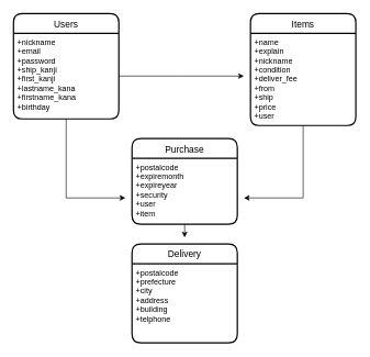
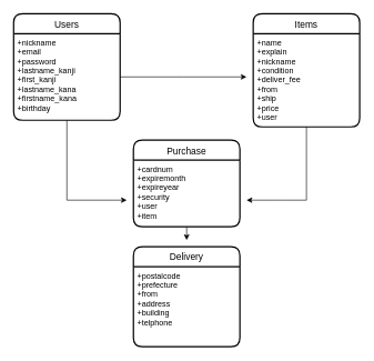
  <mxCell id="0" />
  <mxCell id="1" parent="0" />
  <mxCell id="2" value="Users" style="swimlane;childLayout=stackLayout;horizontal=1;startSize=30;horizontalStack=0;rounded=1;fontSize=14;fontStyle=0;strokeWidth=2;resizeParent=0;resizeLast=1;shadow=0;dashed=0;align=center;" parent="1" vertex="1"><mxGeometry x="20" y="20" width="160" height="160" as="geometry" /></mxCell>
- <mxCell id="3" value="+nickname&#10;+email&#10;+password&#10;+ship_kanji&#10;+first_kanji&#10;+lastname_kana&#10;+firstname_kana&#10;+birthday" style="align=left;strokeColor=none;fillColor=none;spacingLeft=4;fontSize=12;verticalAlign=top;resizable=0;rotatable=0;part=1;" parent="2" vertex="1"><mxGeometry y="30" width="160" height="130" as="geometry" /></mxCell>
+ <mxCell id="3" value="+nickname&#10;+email&#10;+password&#10;+lastname_kanji&#10;+first_kanji&#10;+lastname_kana&#10;+firstname_kana&#10;+birthday" style="align=left;strokeColor=none;fillColor=none;spacingLeft=4;fontSize=12;verticalAlign=top;resizable=0;rotatable=0;part=1;" parent="2" vertex="1"><mxGeometry y="30" width="160" height="130" as="geometry" /></mxCell>
  <mxCell id="4" value="Items" style="swimlane;childLayout=stackLayout;horizontal=1;startSize=30;horizontalStack=0;rounded=1;fontSize=14;fontStyle=0;strokeWidth=2;resizeParent=0;resizeLast=1;shadow=0;dashed=0;align=center;" parent="1" vertex="1"><mxGeometry x="380" y="20" width="160" height="170" as="geometry" /></mxCell>
  <mxCell id="5" value="+name&#10;+explain&#10;+nickname&#10;+condition&#10;+deliver_fee&#10;+from&#10;+ship&#10;+price&#10;+user" style="align=left;strokeColor=none;fillColor=none;spacingLeft=4;fontSize=12;verticalAlign=top;resizable=0;rotatable=0;part=1;" parent="4" vertex="1"><mxGeometry y="30" width="160" height="140" as="geometry" /></mxCell>
  <mxCell id="6" value="Purchase" style="swimlane;childLayout=stackLayout;horizontal=1;startSize=30;horizontalStack=0;rounded=1;fontSize=14;fontStyle=0;strokeWidth=2;resizeParent=0;resizeLast=1;shadow=0;dashed=0;align=center;" parent="1" vertex="1"><mxGeometry x="200" y="210" width="160" height="130" as="geometry" /></mxCell>
- <mxCell id="7" value="+postalcode&#10;+expiremonth&#10;+expireyear&#10;+security&#10;+user&#10;+item" style="align=left;strokeColor=none;fillColor=none;spacingLeft=4;fontSize=12;verticalAlign=top;resizable=0;rotatable=0;part=1;" parent="6" vertex="1"><mxGeometry y="30" width="160" height="100" as="geometry" /></mxCell>
+ <mxCell id="7" value="+cardnum&#10;+expiremonth&#10;+expireyear&#10;+security&#10;+user&#10;+item" style="align=left;strokeColor=none;fillColor=none;spacingLeft=4;fontSize=12;verticalAlign=top;resizable=0;rotatable=0;part=1;" parent="6" vertex="1"><mxGeometry y="30" width="160" height="100" as="geometry" /></mxCell>
  <mxCell id="8" value="Delivery" style="swimlane;childLayout=stackLayout;horizontal=1;startSize=30;horizontalStack=0;rounded=1;fontSize=14;fontStyle=0;strokeWidth=2;resizeParent=0;resizeLast=1;shadow=0;dashed=0;align=center;" parent="1" vertex="1"><mxGeometry x="200" y="370" width="160" height="150" as="geometry" /></mxCell>
- <mxCell id="9" value="+postalcode&#10;+prefecture&#10;+city&#10;+address&#10;+building&#10;+telphone" style="align=left;strokeColor=none;fillColor=none;spacingLeft=4;fontSize=12;verticalAlign=top;resizable=0;rotatable=0;part=1;" parent="8" vertex="1"><mxGeometry y="30" width="160" height="120" as="geometry" /></mxCell>
+ <mxCell id="9" value="+postalcode&#10;+prefecture&#10;+from&#10;+address&#10;+building&#10;+telphone" style="align=left;strokeColor=none;fillColor=none;spacingLeft=4;fontSize=12;verticalAlign=top;resizable=0;rotatable=0;part=1;" parent="8" vertex="1"><mxGeometry y="30" width="160" height="120" as="geometry" /></mxCell>
  <mxCell id="10" style="edgeStyle=orthogonalEdgeStyle;rounded=0;orthogonalLoop=1;jettySize=auto;html=1;" edge="1" parent="1" source="3"><mxGeometry relative="1" as="geometry"><mxPoint x="190" y="300" as="targetPoint" /><Array as="points"><mxPoint x="100" y="300" /></Array></mxGeometry></mxCell>
  <mxCell id="11" style="edgeStyle=orthogonalEdgeStyle;rounded=0;orthogonalLoop=1;jettySize=auto;html=1;" edge="1" parent="1" source="3"><mxGeometry relative="1" as="geometry"><mxPoint x="370" y="115" as="targetPoint" /></mxGeometry></mxCell>
  <mxCell id="12" style="edgeStyle=orthogonalEdgeStyle;rounded=0;orthogonalLoop=1;jettySize=auto;html=1;" edge="1" parent="1" source="5"><mxGeometry relative="1" as="geometry"><mxPoint x="370" y="300" as="targetPoint" /><Array as="points"><mxPoint x="460" y="300" /><mxPoint x="420" y="300" /></Array></mxGeometry></mxCell>
  <mxCell id="13" style="edgeStyle=orthogonalEdgeStyle;rounded=0;orthogonalLoop=1;jettySize=auto;html=1;" edge="1" parent="1" source="7"><mxGeometry relative="1" as="geometry"><mxPoint x="280" y="360" as="targetPoint" /></mxGeometry></mxCell>
